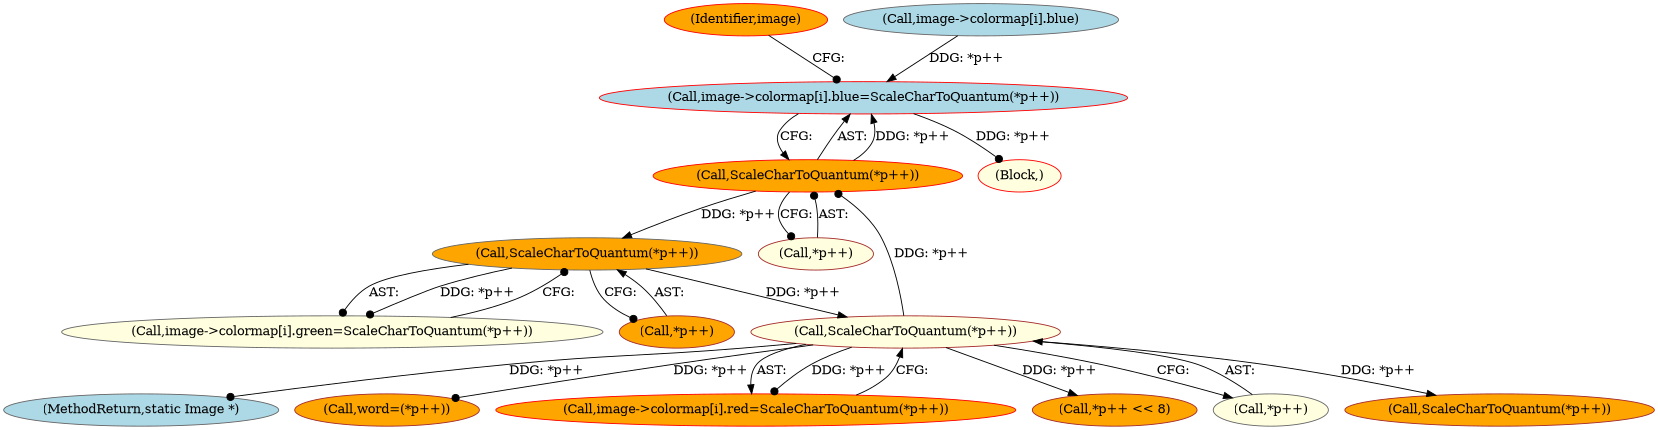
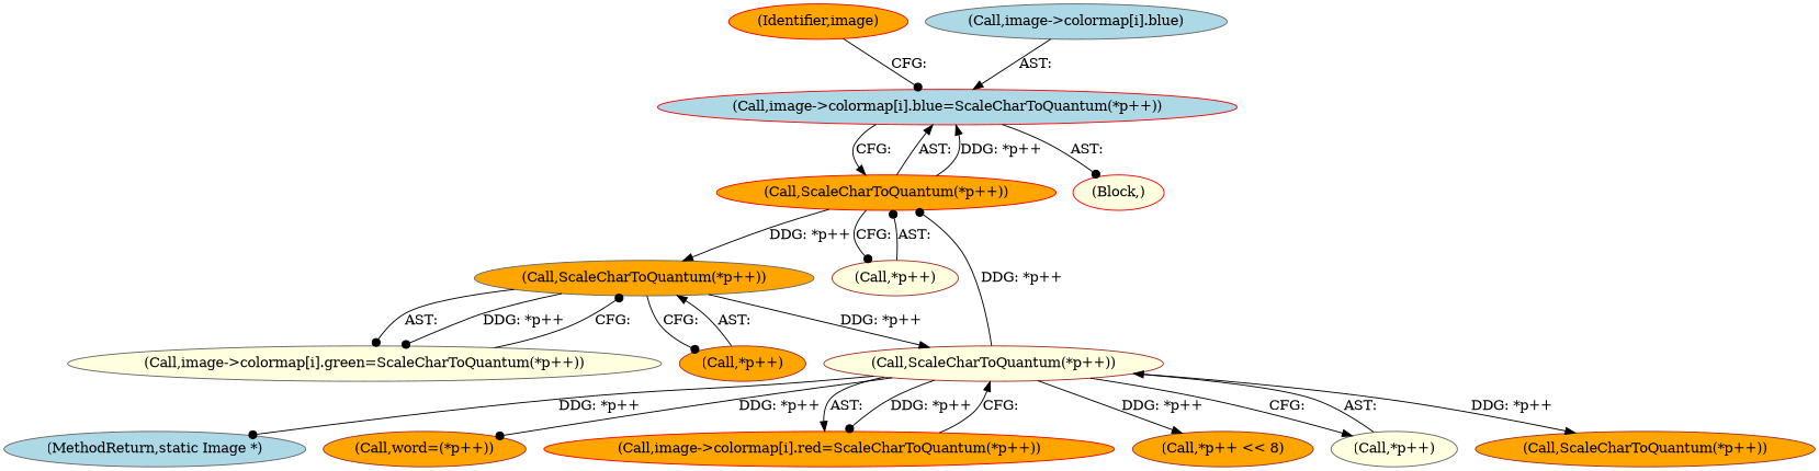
  digraph {
    node [color=brown fillcolor=orange style=filled]
    edge [arrowhead=normal]
    n1 [color=red fillcolor=lightblue label="(Call,image->colormap[i].blue=ScaleCharToQuantum(*p++))"]
    n2 [color=red label="(Call,ScaleCharToQuantum(*p++))"]
    n3 [color=red fillcolor=lightyellow label="(Block,)"]
    n4 [color=gray40 label="(Call,ScaleCharToQuantum(*p++))"]
    n5 [fillcolor=lightyellow label="(Call,*p++)"]
    n6 [color=gray40 fillcolor=lightblue label="(MethodReturn,static Image *)"]
    n7 [fillcolor=lightyellow label="(Call,ScaleCharToQuantum(*p++))"]
    n8 [color=gray40 fillcolor=lightyellow label="(Call,image->colormap[i].green=ScaleCharToQuantum(*p++))"]
    n9 [label="(Call,*p++)"]
    n10 [label="(Call,word=(*p++))"]
    n11 [color=red label="(Call,image->colormap[i].red=ScaleCharToQuantum(*p++))"]
    n12 [label="(Call,*p++ << 8)"]
    n13 [color=gray40 fillcolor=lightyellow label="(Call,*p++)"]
    n14 [label="(Call,ScaleCharToQuantum(*p++))"]
    n15 [color=red label="(Identifier,image)"]
    n16 [color=gray40 fillcolor=lightblue label="(Call,image->colormap[i].blue)"]
    n1 -> n2 [label="CFG: "]
-   n1 -> n3 [arrowhead=dot label="DDG: *p++"]
+   n1 -> n3 [arrowhead=dot label="AST: "]
    n2 -> n1 [label="AST: "]
    n2 -> n1 [label="DDG: *p++"]
    n2 -> n4 [label="DDG: *p++"]
    n2 -> n5 [arrowhead=dot label="CFG: "]
    n4 -> n7 [label="DDG: *p++"]
    n4 -> n8 [arrowhead=dot label="AST: "]
    n4 -> n8 [arrowhead=dot label="DDG: *p++"]
    n4 -> n9 [arrowhead=dot label="CFG: "]
    n5 -> n2 [arrowhead=dot label="AST: "]
    n7 -> n2 [arrowhead=dot label="DDG: *p++"]
    n7 -> n6 [arrowhead=dot label="DDG: *p++"]
    n7 -> n10 [arrowhead=dot label="DDG: *p++"]
    n7 -> n11 [label="AST: "]
    n7 -> n11 [arrowhead=dot label="DDG: *p++"]
    n7 -> n12 [label="DDG: *p++"]
    n7 -> n13 [label="CFG: "]
    n7 -> n14 [label="DDG: *p++"]
    n8 -> n4 [arrowhead=dot label="CFG: "]
    n9 -> n4 [label="AST: "]
    n11 -> n7 [label="CFG: "]
    n13 -> n7 [label="AST: "]
    n15 -> n1 [arrowhead=dot label="CFG: "]
-   n16 -> n1 [label="DDG: *p++"]
+   n16 -> n1 [label="AST: "]
  }
